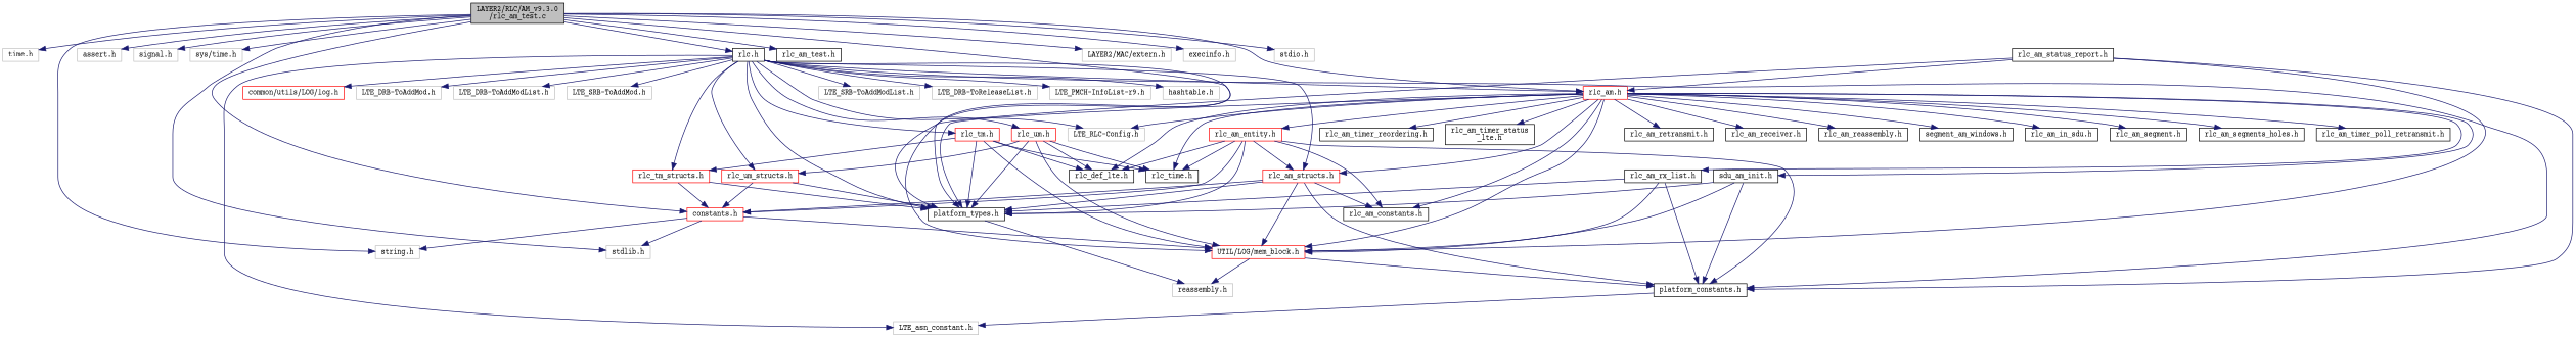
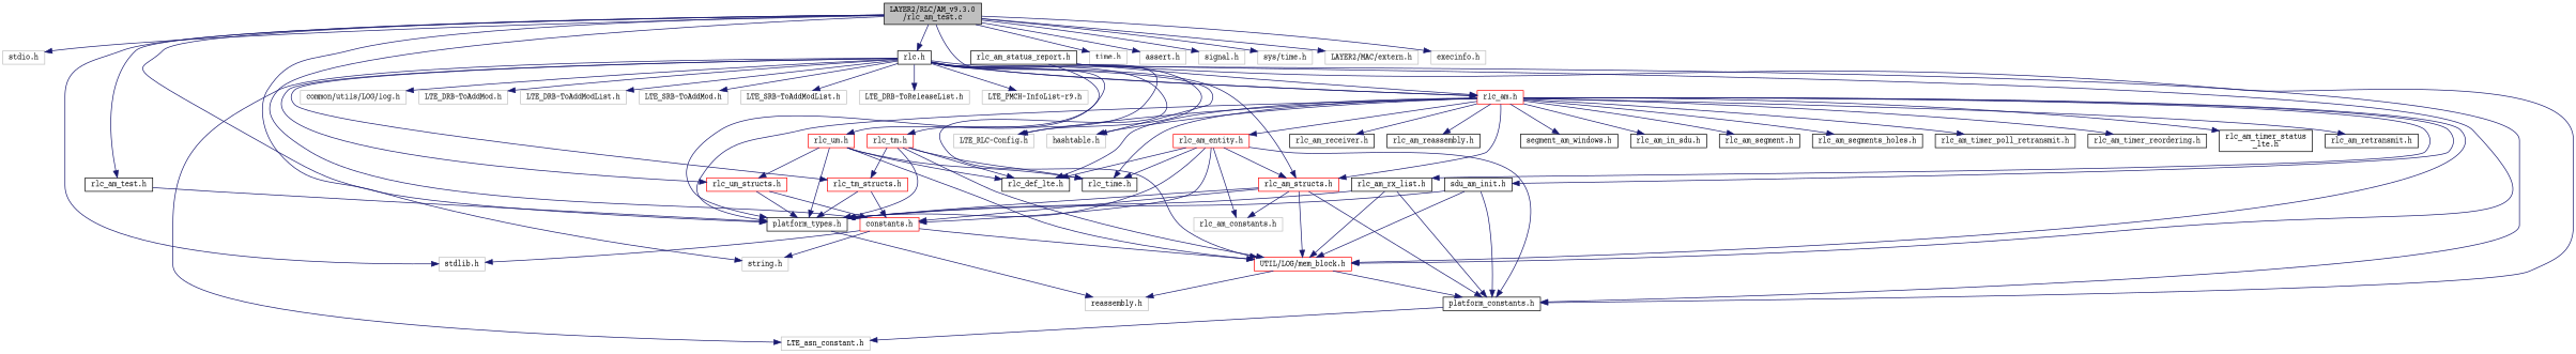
  digraph {
    fontname="Courier Prime"
    node [color=black fillcolor=white fontname="Courier Prime" fontsize=10 shape=record style=filled]
    edge [color=midnightblue fontname="Courier Prime" fontsize=10 labelfontname=Helvetica labelfontsize=10 style=solid]
    n1 [fillcolor=grey75 fontcolor=black height=0.2 label="LAYER2/RLC/AM_v9.3.0\l/rlc_am_test.c" width=0.4]
    n2 [color=grey75 height=0.2 label="execinfo.h" width=0.4]
    n3 [color=grey75 height=0.2 label="stdio.h" width=0.4]
    n4 [color=grey75 height=0.2 label="stdlib.h" width=0.4]
    n5 [color=grey75 height=0.2 label="time.h" width=0.4]
    n6 [color=grey75 height=0.2 label="string.h" width=0.4]
    n7 [color=grey75 height=0.2 label="assert.h" width=0.4]
    n8 [color=grey75 height=0.2 label="signal.h" width=0.4]
    n9 [color=grey75 height=0.2 label="sys/time.h" width=0.4]
    n10 [height=0.2 label="platform_types.h" width=0.4]
    n11 [height=0.2 label="rlc.h" width=0.4]
    n12 [color=red height=0.2 label="rlc_am.h" width=0.4]
    n13 [color=red height=0.2 label="constants.h" width=0.4]
    n14 [height=0.2 label="rlc_am_test.h" width=0.4]
    n15 [color=grey75 height=0.2 label="LAYER2/MAC/extern.h" width=0.4]
    n16 [color=grey75 height=0.2 label="reassembly.h" width=0.4]
    n17 [height=0.2 label="platform_constants.h" width=0.4]
    n18 [color=grey75 height=0.2 label="LTE_asn_constant.h" width=0.4]
    n19 [color=grey75 height=0.2 label="hashtable.h" width=0.4]
    n20 [color=red height=0.2 label="rlc_am_structs.h" width=0.4]
    n21 [color=red height=0.2 label="UTIL/LOG/mem_block.h" width=0.4]
    n22 [color=grey75 height=0.2 label="LTE_RLC-Config.h" width=0.4]
    n23 [color=red height=0.2 label="rlc_um.h" width=0.4]
    n24 [color=red height=0.2 label="rlc_um_structs.h" width=0.4]
    n25 [color=red height=0.2 label="rlc_tm.h" width=0.4]
    n26 [color=red height=0.2 label="rlc_tm_structs.h" width=0.4]
-   n27 [color=red height=0.2 label="common/utils/LOG/log.h" width=0.4]
+   n27 [color=grey75 height=0.2 label="common/utils/LOG/log.h" width=0.4]
    n28 [color=grey75 height=0.2 label="LTE_DRB-ToAddMod.h" width=0.4]
    n29 [color=grey75 height=0.2 label="LTE_DRB-ToAddModList.h" width=0.4]
    n30 [color=grey75 height=0.2 label="LTE_SRB-ToAddMod.h" width=0.4]
    n31 [color=grey75 height=0.2 label="LTE_SRB-ToAddModList.h" width=0.4]
    n32 [color=grey75 height=0.2 label="LTE_DRB-ToReleaseList.h" width=0.4]
    n33 [color=grey75 height=0.2 label="LTE_PMCH-InfoList-r9.h" width=0.4]
    n34 [height=0.2 label="rlc_time.h" width=0.4]
    n35 [height=0.2 label="rlc_def_lte.h" width=0.4]
-   n36 [height=0.2 label="rlc_am_constants.h" width=0.4]
+   n36 [color=grey75 height=0.2 label="rlc_am_constants.h" width=0.4]
    n37 [color=red height=0.2 label="rlc_am_entity.h" width=0.4]
    n38 [height=0.2 label="segment_am_windows.h" width=0.4]
    n39 [height=0.2 label="rlc_am_in_sdu.h" width=0.4]
    n40 [height=0.2 label="rlc_am_segment.h" width=0.4]
    n41 [height=0.2 label="rlc_am_segments_holes.h" width=0.4]
    n42 [height=0.2 label="rlc_am_timer_poll_retransmit.h" width=0.4]
    n43 [height=0.2 label="rlc_am_timer_reordering.h" width=0.4]
    n44 [height=0.2 label="rlc_am_timer_status\l_lte.h" width=0.4]
    n45 [height=0.2 label="rlc_am_retransmit.h" width=0.4]
    n46 [height=0.2 label="rlc_am_receiver.h" width=0.4]
    n47 [height=0.2 label="rlc_am_rx_list.h" width=0.4]
    n48 [height=0.2 label="rlc_am_reassembly.h" width=0.4]
    n49 [height=0.2 label="sdu_am_init.h" width=0.4]
    n50 [height=0.2 label="rlc_am_status_report.h" width=0.4]
    n1 -> n2
    n1 -> n3
    n1 -> n4
    n1 -> n5
    n1 -> n6
    n1 -> n7
    n1 -> n8
    n1 -> n9
    n1 -> n10
    n1 -> n11
    n1 -> n12
    n1 -> n13
    n1 -> n14
    n1 -> n15
    n10 -> n16
-   n11 -> n10
+   n14 -> n10
    n11 -> n12
    n11 -> n17
    n11 -> n18
    n11 -> n19
    n11 -> n20
    n11 -> n21
    n11 -> n22
    n11 -> n23
    n11 -> n24
    n11 -> n25
    n11 -> n26
    n11 -> n27
    n11 -> n28
    n11 -> n29
    n11 -> n30
    n11 -> n31
    n11 -> n32
    n11 -> n33
    n12 -> n10
    n12 -> n20
    n12 -> n21
    n12 -> n22
    n12 -> n34
    n12 -> n35
-   n12 -> n36
+   n12 -> n19
    n12 -> n37
    n12 -> n38
    n12 -> n39
    n12 -> n40
    n12 -> n41
    n12 -> n42
    n12 -> n43
    n12 -> n44
    n12 -> n45
    n12 -> n46
    n12 -> n47
    n12 -> n48
    n12 -> n49
    n13 -> n4
    n13 -> n6
    n13 -> n21
    n17 -> n18
    n20 -> n10
    n20 -> n13
    n20 -> n17
    n20 -> n21
    n20 -> n36
    n21 -> n16
    n21 -> n17
    n23 -> n10
    n23 -> n21
    n23 -> n24
    n23 -> n34
    n23 -> n35
    n24 -> n10
    n24 -> n13
    n25 -> n10
    n25 -> n21
    n25 -> n26
    n25 -> n34
    n25 -> n35
    n26 -> n10
    n26 -> n13
    n37 -> n10
    n37 -> n13
    n37 -> n17
    n37 -> n20
    n37 -> n34
    n37 -> n35
    n37 -> n36
    n47 -> n10
    n47 -> n17
    n47 -> n21
    n49 -> n10
    n49 -> n17
    n49 -> n21
    n50 -> n10
    n50 -> n12
    n50 -> n17
    n50 -> n21
  }
